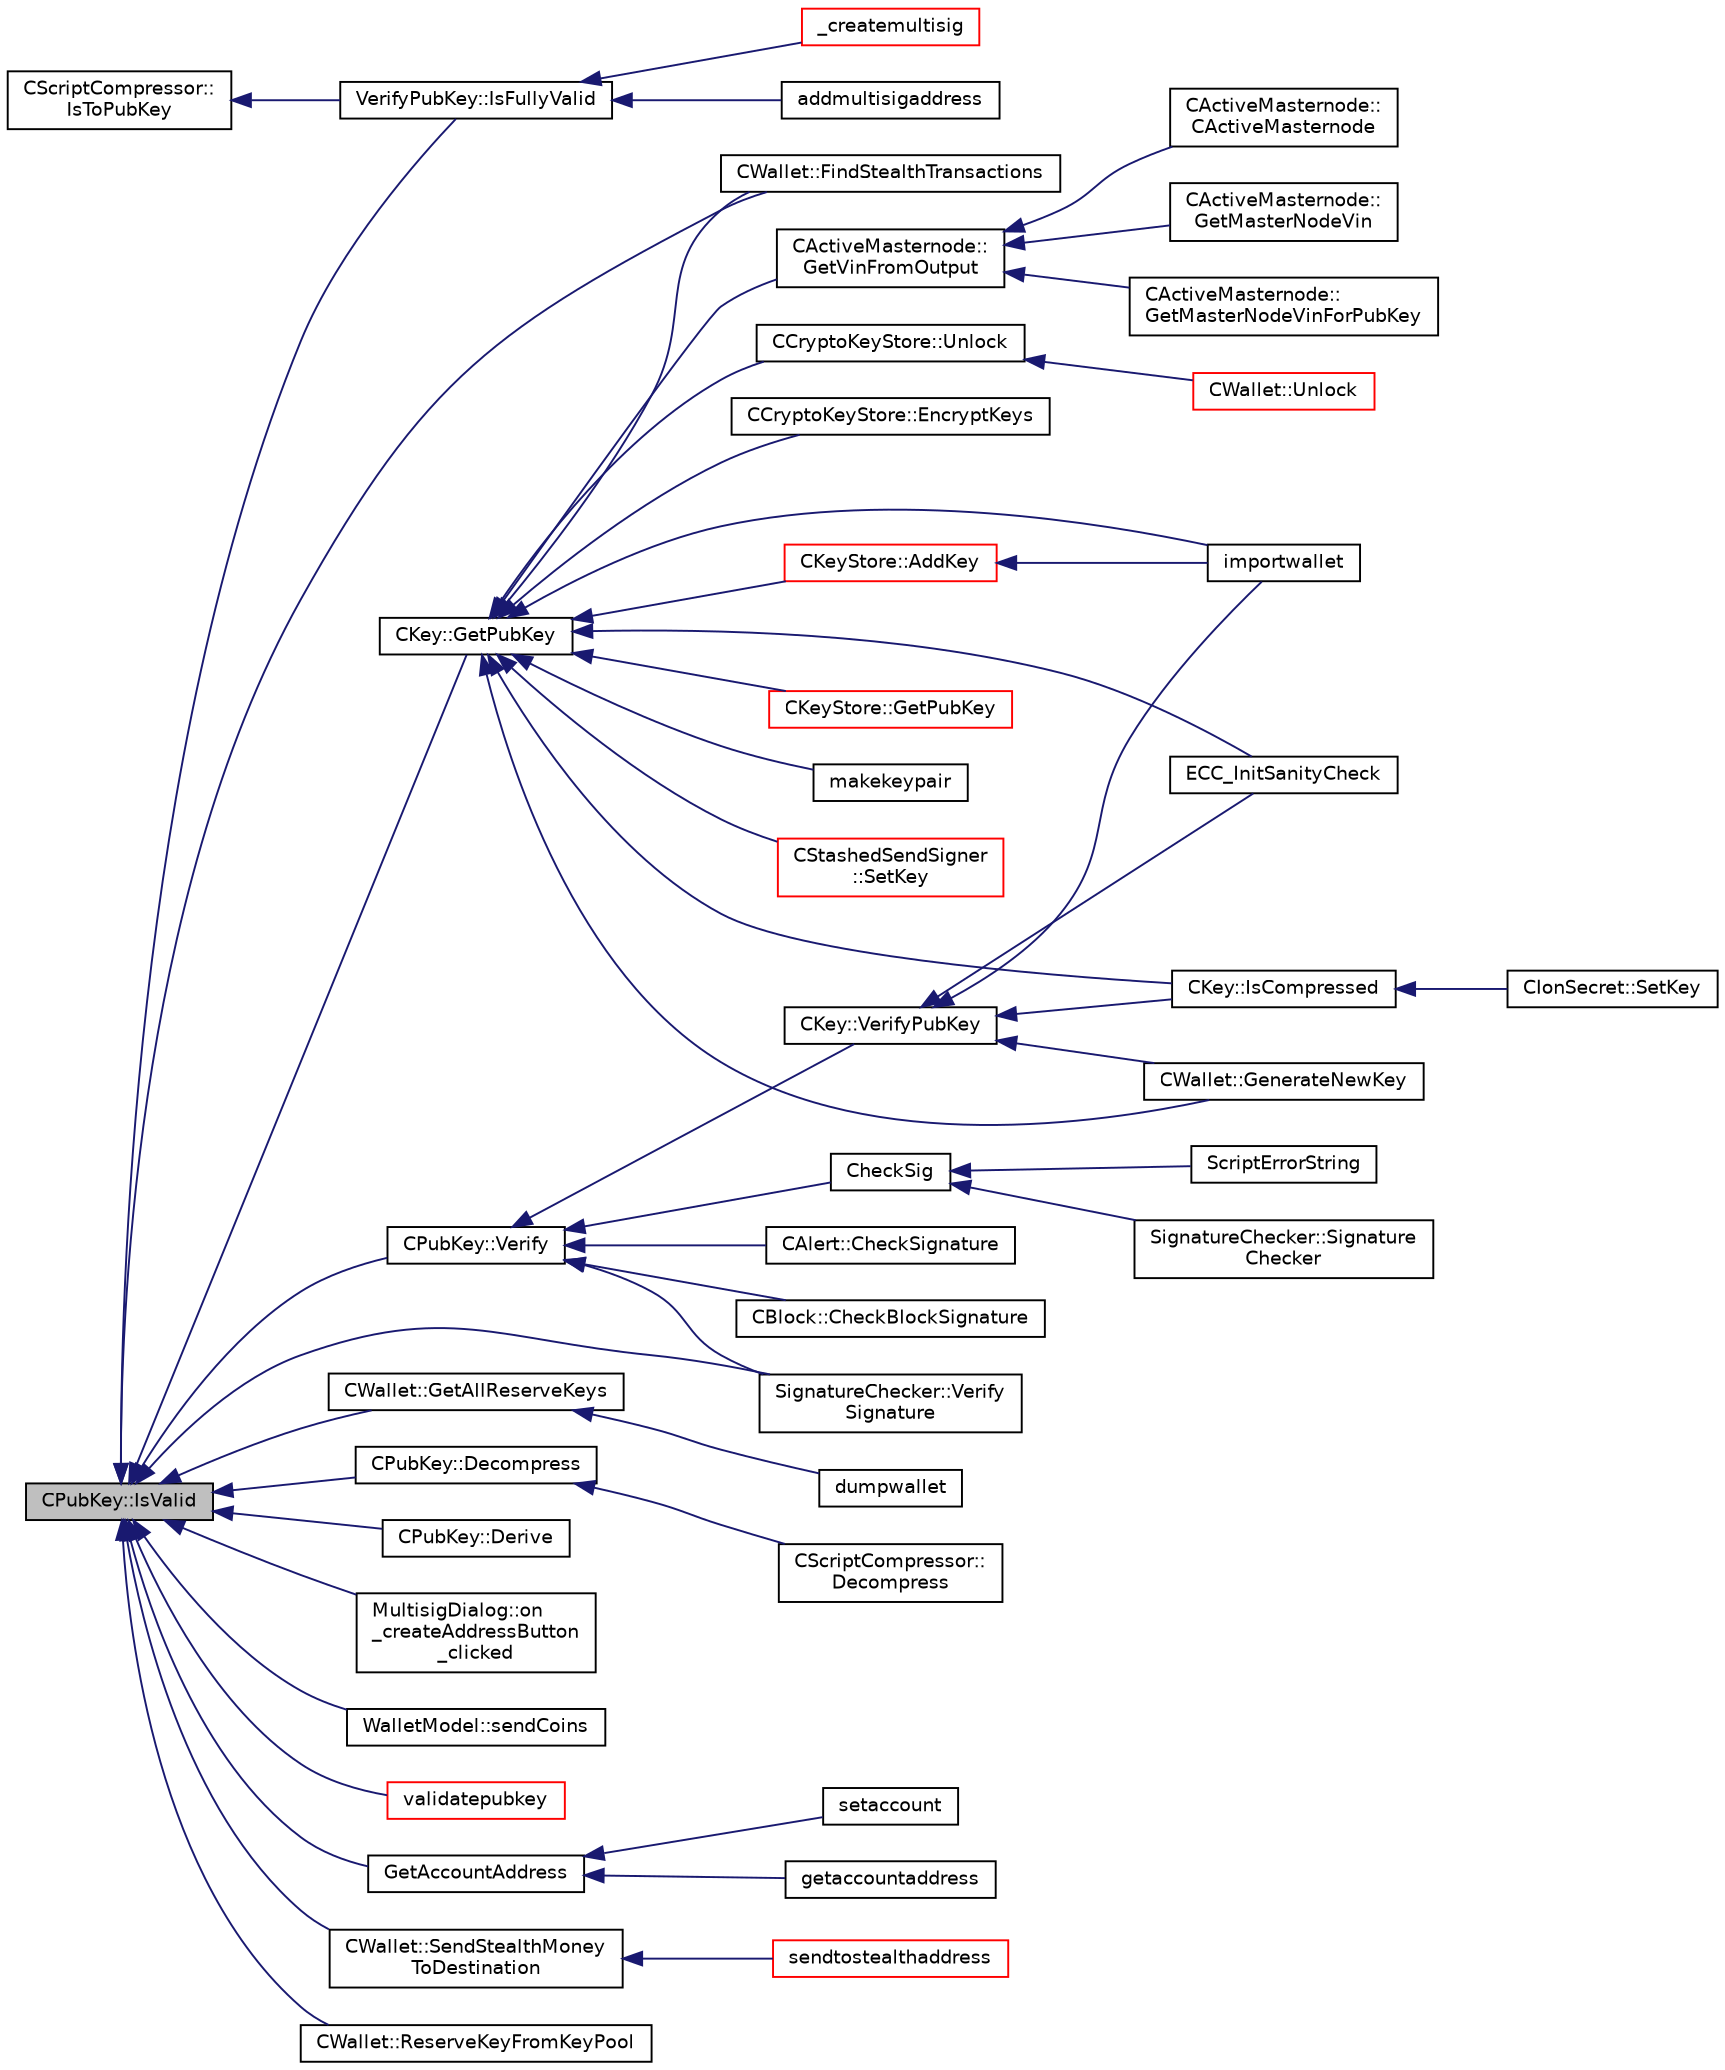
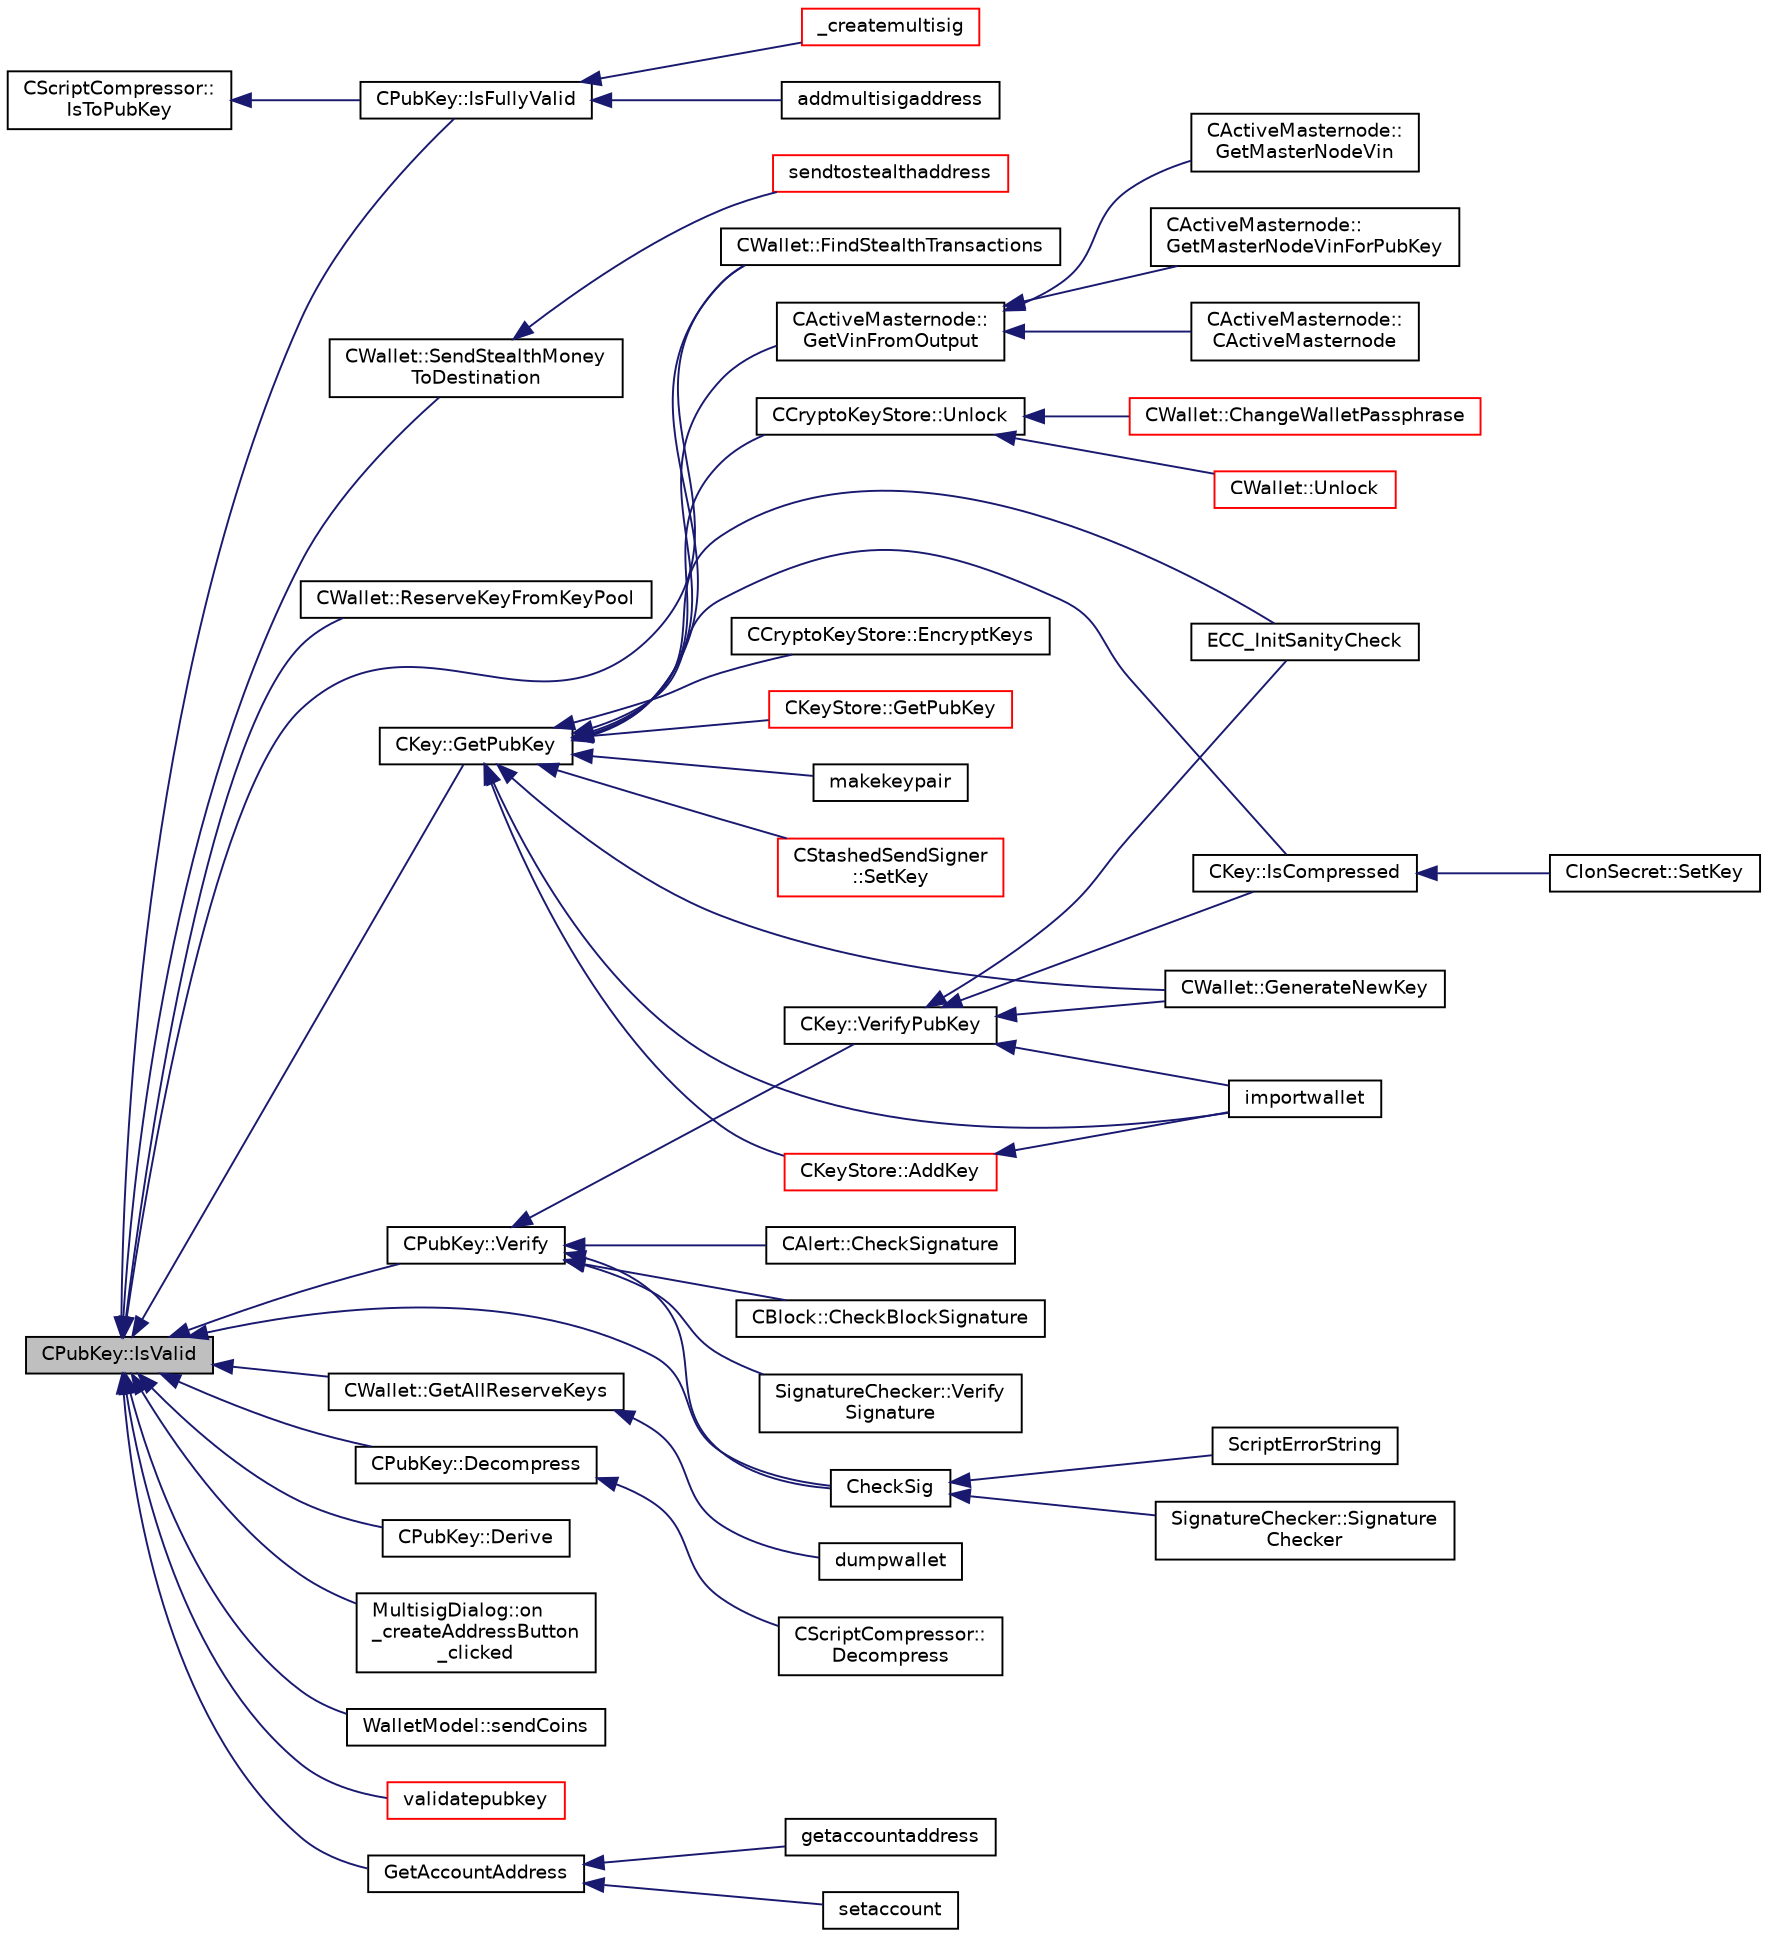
  digraph {
    rankdir=LR
    node [color=black fillcolor=white fontname=Helvetica fontsize=10 shape=record style=filled]
    edge [color=midnightblue dir=back fontname=Helvetica fontsize=10 labelfontname=Helvetica labelfontsize=10 style=solid]
    n1 [fillcolor=grey75 fontcolor=black height=0.2 label="CPubKey::IsValid" width=0.4]
    n2 [height=0.2 label="CKey::GetPubKey" width=0.4]
    n3 [height=0.2 label="CWallet::FindStealthTransactions" width=0.4]
    n4 [height=0.2 label="CPubKey::Verify" width=0.4]
    n5 [height=0.2 label=CheckSig width=0.4]
-   n6 [height=0.2 label="VerifyPubKey::IsFullyValid" width=0.4]
+   n6 [height=0.2 label="CPubKey::IsFullyValid" width=0.4]
    n7 [height=0.2 label="CPubKey::Decompress" width=0.4]
    n8 [height=0.2 label="CPubKey::Derive" width=0.4]
    n9 [height=0.2 label="MultisigDialog::on\l_createAddressButton\l_clicked" width=0.4]
    n10 [height=0.2 label="WalletModel::sendCoins" width=0.4]
    n11 [color=red height=0.2 label=validatepubkey width=0.4]
    n12 [height=0.2 label=GetAccountAddress width=0.4]
    n13 [height=0.2 label="CWallet::SendStealthMoney\lToDestination" width=0.4]
    n14 [height=0.2 label="CWallet::ReserveKeyFromKeyPool" width=0.4]
    n15 [height=0.2 label="CWallet::GetAllReserveKeys" width=0.4]
    n16 [height=0.2 label="CActiveMasternode::\lGetVinFromOutput" width=0.4]
    n17 [height=0.2 label="CCryptoKeyStore::Unlock" width=0.4]
    n18 [height=0.2 label="CCryptoKeyStore::EncryptKeys" width=0.4]
    n19 [height=0.2 label=ECC_InitSanityCheck width=0.4]
    n20 [height=0.2 label="CKey::IsCompressed" width=0.4]
    n21 [color=red height=0.2 label="CKeyStore::GetPubKey" width=0.4]
    n22 [color=red height=0.2 label="CKeyStore::AddKey" width=0.4]
    n23 [height=0.2 label=importwallet width=0.4]
    n24 [height=0.2 label=makekeypair width=0.4]
    n25 [color=red height=0.2 label="CStashedSendSigner\l::SetKey" width=0.4]
    n26 [height=0.2 label="CWallet::GenerateNewKey" width=0.4]
    n27 [height=0.2 label="CAlert::CheckSignature" width=0.4]
    n28 [height=0.2 label="CKey::VerifyPubKey" width=0.4]
    n29 [height=0.2 label="CBlock::CheckBlockSignature" width=0.4]
    n30 [height=0.2 label="SignatureChecker::Verify\lSignature" width=0.4]
    n31 [height=0.2 label=ScriptErrorString width=0.4]
    n32 [height=0.2 label="SignatureChecker::Signature\lChecker" width=0.4]
    n33 [color=red height=0.2 label=_createmultisig width=0.4]
    n34 [height=0.2 label=addmultisigaddress width=0.4]
    n35 [height=0.2 label="CScriptCompressor::\lDecompress" width=0.4]
    n36 [height=0.2 label=getaccountaddress width=0.4]
    n37 [height=0.2 label=setaccount width=0.4]
    n38 [color=red height=0.2 label=sendtostealthaddress width=0.4]
    n39 [height=0.2 label=dumpwallet width=0.4]
    n40 [height=0.2 label="CActiveMasternode::\lGetMasterNodeVin" width=0.4]
    n41 [height=0.2 label="CActiveMasternode::\lGetMasterNodeVinForPubKey" width=0.4]
    n42 [height=0.2 label="CActiveMasternode::\lCActiveMasternode" width=0.4]
    n43 [color=red height=0.2 label="CWallet::Unlock" width=0.4]
+   n44 [color=red height=0.2 label="CWallet::ChangeWalletPassphrase" width=0.4]
    n45 [height=0.2 label="CIonSecret::SetKey" width=0.4]
    n46 [height=0.2 label="CScriptCompressor::\lIsToPubKey" width=0.4]
    n1 -> n2
    n1 -> n3
    n1 -> n4
-   n1 -> n30
+   n1 -> n5
    n1 -> n6
    n1 -> n7
    n1 -> n8
    n1 -> n9
    n1 -> n10
    n1 -> n11
    n1 -> n12
    n1 -> n13
    n1 -> n14
    n1 -> n15
    n2 -> n3
    n2 -> n16
    n2 -> n17
    n2 -> n18
    n2 -> n19
    n2 -> n20
    n2 -> n21
    n2 -> n22
    n2 -> n23
    n2 -> n24
    n2 -> n25
    n2 -> n26
    n4 -> n5
    n4 -> n27
    n4 -> n28
    n4 -> n29
    n4 -> n30
    n5 -> n31
    n5 -> n32
    n6 -> n33
    n6 -> n34
    n7 -> n35
    n12 -> n36
    n12 -> n37
    n13 -> n38
    n15 -> n39
    n16 -> n40
    n16 -> n41
    n16 -> n42
    n17 -> n43
+   n17 -> n44
    n20 -> n45
    n22 -> n23
    n28 -> n19
    n28 -> n20
    n28 -> n23
    n28 -> n26
    n46 -> n6
  }
